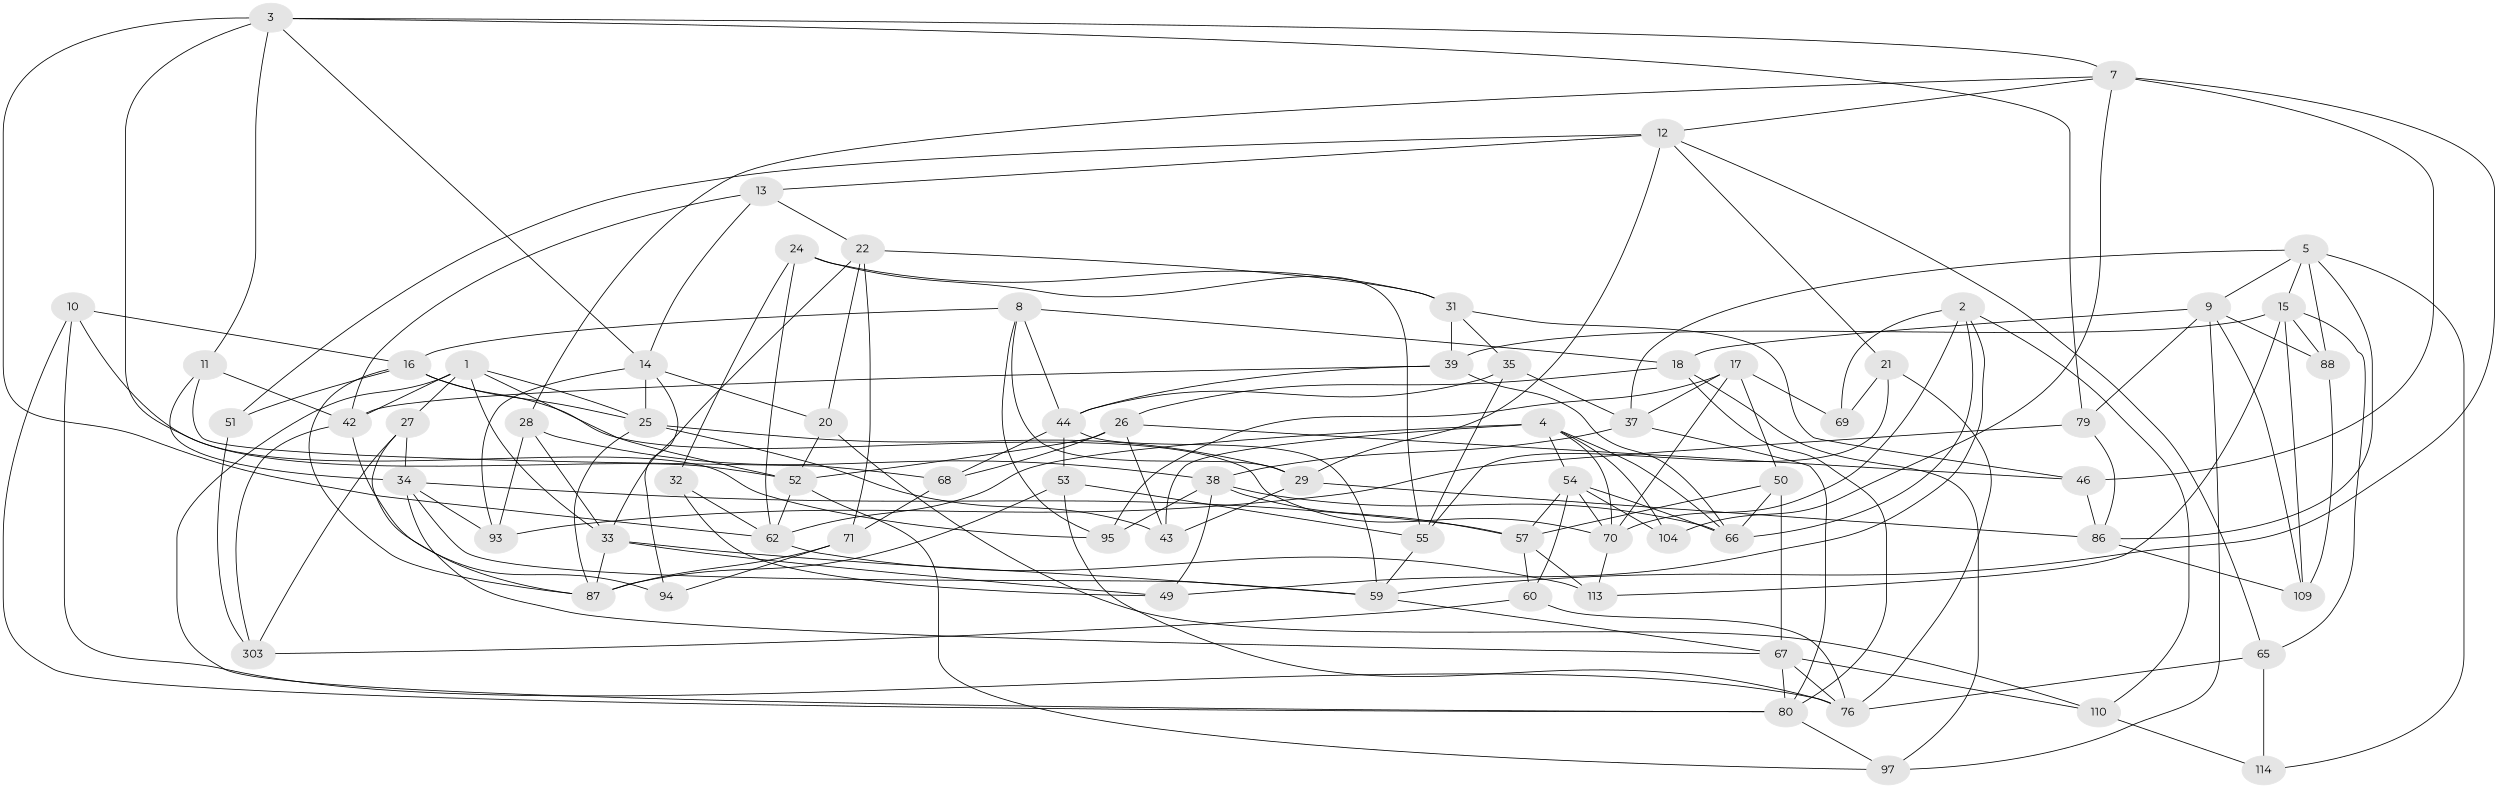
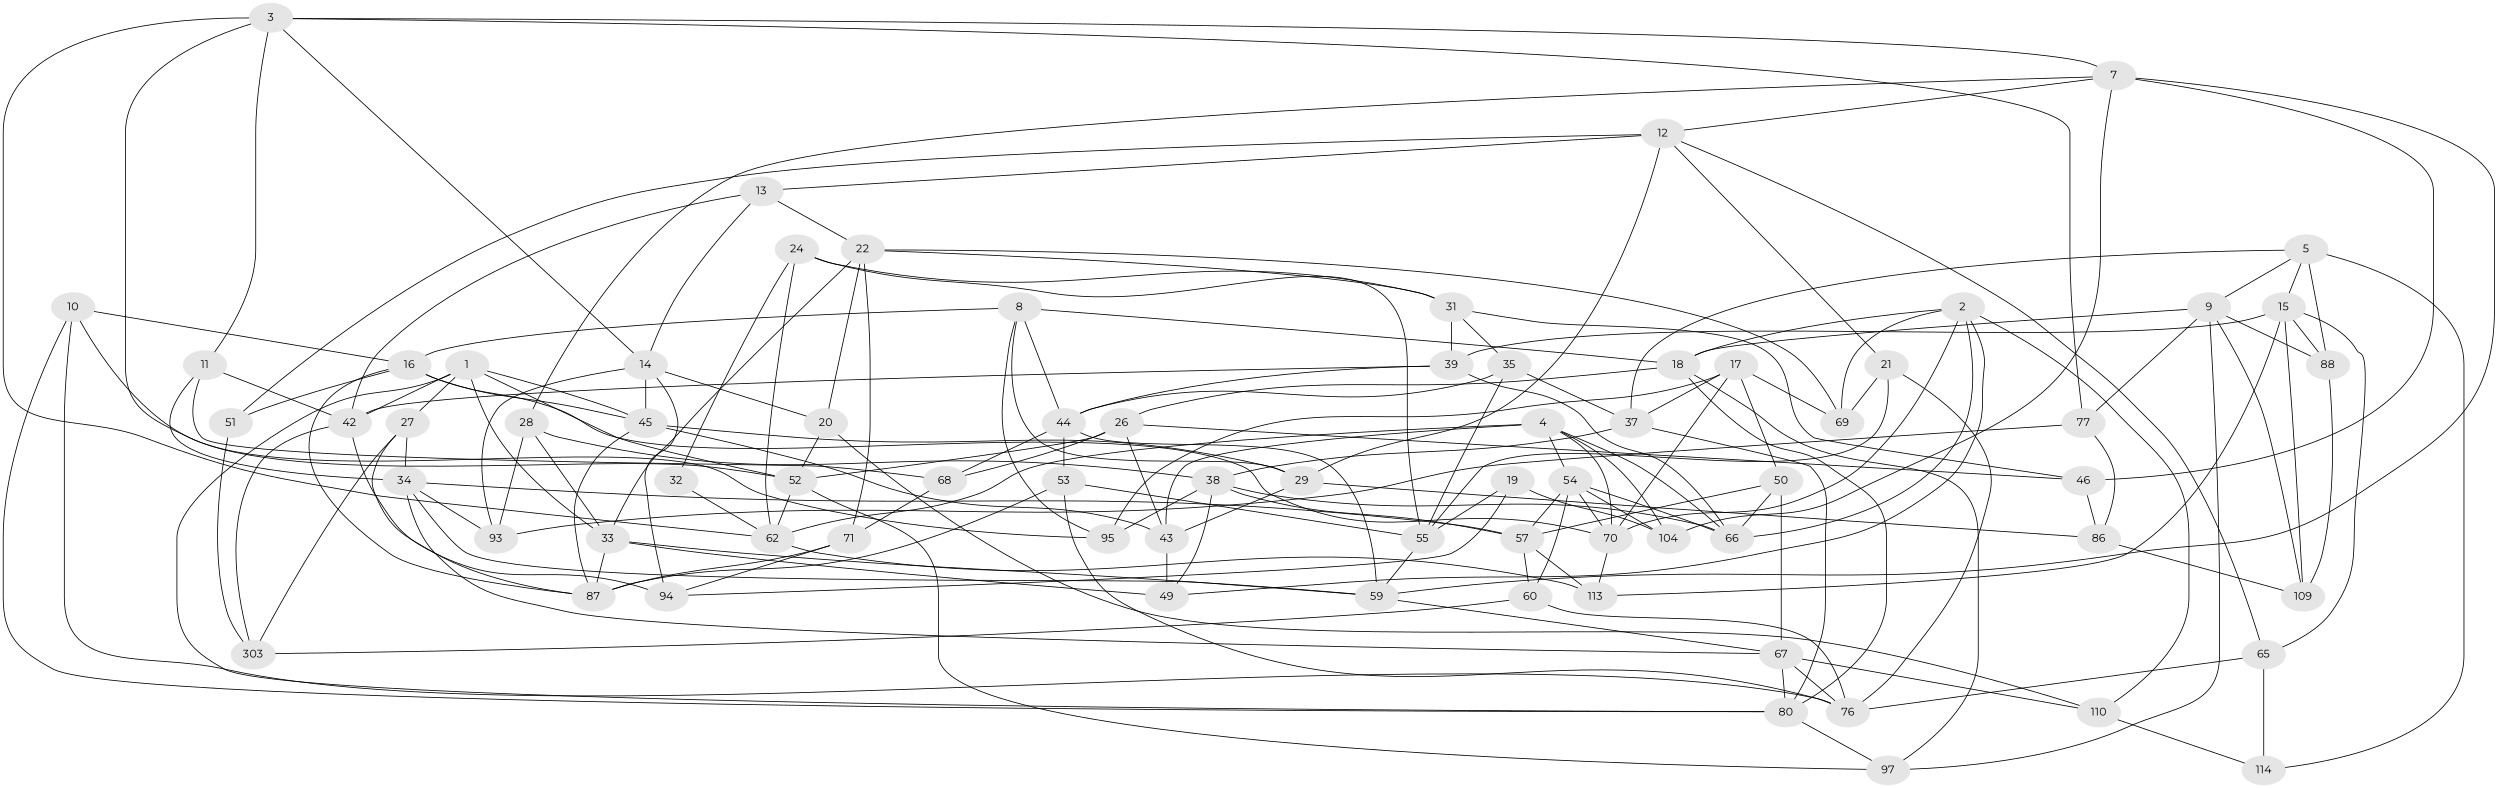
  graph {
    fontname=Montserrat
    node [color=gray90 fontname=Montserrat style=filled]
    edge [fontname=Montserrat]
    1 [super="+111"]
-   25 [super="+91"]
+   25 [super="+91" label=45]
    27
    33 [super="+107"]
    42 [super="+84"]
    52 [super="+78"]
    80 [super="+101"]
    43
    29 [super="+36"]
    87 [super="+105"]
    34 [super="+64"]
    n12 [label=303]
    49
    59 [super="+102"]
    94
    62 [super="+83"]
    97
    2 [super="+6"]
    18 [super="+112"]
    66 [super="+73"]
    69
    70 [super="+75"]
    110
    26 [super="+79"]
    113
    114
    3 [super="+23"]
    7 [super="+92"]
    11
    14 [super="+90"]
-   77 [label=79]
+   77
    95
    104
    12 [super="+47"]
    28
    46
    68
    n38 [label=20]
    93 [super="+99"]
    86 [super="+100"]
    4 [super="+40"]
    54 [super="+82"]
    57 [super="+63"]
    60
    5 [super="+20"]
    9 [super="+48"]
    15 [super="+89"]
    37 [super="+85"]
    88
    109
    65
    39 [super="+74"]
    38 [super="+58"]
    13
    21
    51
    67 [super="+96"]
    8 [super="+72"]
    16 [super="+106"]
    44 [super="+45"]
    53
    10
    76 [super="+108"]
    71
    22 [super="+81"]
    55 [super="+61"]
    31 [super="+98"]
    17 [super="+56"]
    50
+   19
    32
    35
    24
    1 -- 25
    1 -- 27
    1 -- 33
    1 -- 42
    1 -- 52
    1 -- 80
    25 -- 43
    25 -- 29
    25 -- 87
    27 -- 87
    27 -- 34
    27 -- n12
    33 -- 87
    33 -- 49
    33 -- 59
    42 -- n12
    42 -- 94
    52 -- 62
    52 -- 97
    80 -- 97
    29 -- 43
    29 -- 86 [weight=2]
    34 -- 59
    34 -- 93
    34 -- 57
    34 -- 67
    59 -- 67
    62 -- 113
    2 -- 49
+   2 -- 18
    2 -- 66
    2 -- 69
    2 -- 70
    2 -- 110
    18 -- 80
    18 -- 97
    18 -- 26
    70 -- 113
    110 -- 114
    26 -- 52
    26 -- 43
    26 -- 46
    26 -- 68
    3 -- 62
    3 -- 7
    3 -- 11
    3 -- 14
    3 -- 77
    3 -- 95
    7 -- 59
    7 -- 104
    7 -- 12
    7 -- 28
    7 -- 46
    11 -- 42
    11 -- 34
    11 -- 68
    14 -- 25
    14 -- 94
    14 -- n38
    14 -- 93
    77 -- 93
    77 -- 86
    12 -- 29
    12 -- 65
    12 -- 13
    12 -- 21
    12 -- 51
    28 -- 33
    28 -- 93
    28 -- 38
    46 -- 86
    68 -- 71
    n38 -- 52
    n38 -- 110
    86 -- 109
    4 -- 43
    4 -- 62
    4 -- 66
    4 -- 70
    4 -- 104
    4 -- 54
    54 -- 66
    54 -- 70
    54 -- 104
    54 -- 57
    54 -- 60
    57 -- 113
    57 -- 60
    60 -- n12
    60 -- 76
    5 -- 114
-   5 -- 86
    5 -- 9
    5 -- 15
    5 -- 37
    5 -- 88
    9 -- 97
    9 -- 18
    9 -- 77
    9 -- 88
    9 -- 109
    15 -- 113
    15 -- 88
    15 -- 109
    15 -- 65
    15 -- 39
    37 -- 80
    37 -- 38
    88 -- 109
    65 -- 114
    65 -- 76
    39 -- 42
    39 -- 66
    39 -- 44
    38 -- 49
    38 -- 66
    38 -- 95
    38 -- 57
    13 -- 42
    13 -- 14
    13 -- 22
    21 -- 69
    21 -- 76
    21 -- 55
    51 -- n12
    67 -- 80
    67 -- 110
    67 -- 76
    8 -- 29
    8 -- 18
    8 -- 95
    8 -- 16
    8 -- 44
    16 -- 25
    16 -- 87
    16 -- 70
    16 -- 51
    44 -- 59
    44 -- 68
    44 -- 53
    53 -- 87
    53 -- 76
    53 -- 55
    10 -- 52
    10 -- 80
    10 -- 16
    10 -- 76
    71 -- 87
    71 -- 94
    22 -- 33
+   22 -- 69
    22 -- n38
    22 -- 71
    22 -- 31
    55 -- 59
    31 -- 46
    31 -- 39 [weight=2]
    31 -- 35
    17 -- 69
    17 -- 70
    17 -- 95
    17 -- 37 [weight=2]
    17 -- 50
    50 -- 66
    50 -- 57
    50 -- 67
-   32 -- 49
+   19 -- 94
+   19 -- 104
+   19 -- 55
+   43 -- 49
    32 -- 62
    35 -- 37
    35 -- 44
    35 -- 55
    24 -- 62
    24 -- 55
    24 -- 31
    24 -- 32
  }
